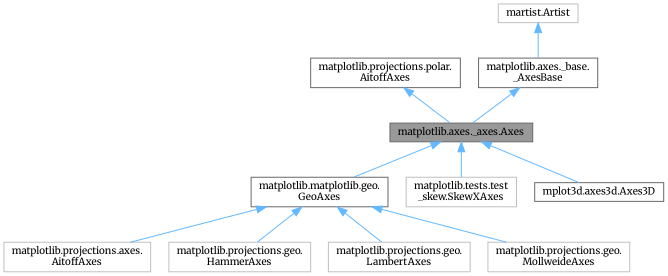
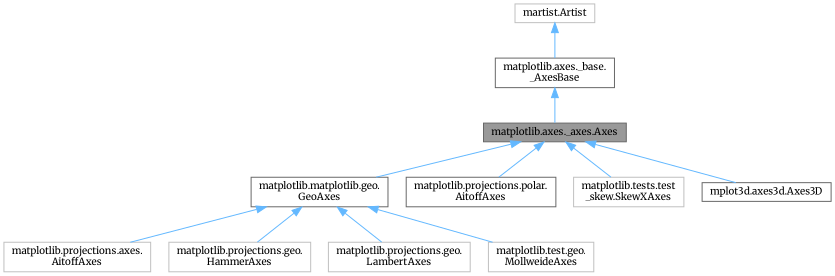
  digraph {
    fontname=Merriweather
    rankdir=TB
    node [color=grey75 fillcolor=white fontname=Merriweather fontsize=10 shape=box style=filled]
    edge [color=steelblue1 dir=back fontname=Merriweather fontsize=10 labelfontname=Helvetica labelfontsize=10 style=solid]
    n1 [color=gray40 fillcolor=grey60 fontcolor=black height=0.2 label="matplotlib.axes._axes.Axes" width=0.4]
    n2 [color=gray40 height=0.2 label="matplotlib.matplotlib.geo.\lGeoAxes" width=0.4]
    n3 [color=gray40 height=0.2 label="matplotlib.projections.polar.\lAitoffAxes" width=0.4]
    n4 [height=0.2 label="matplotlib.tests.test\l_skew.SkewXAxes" width=0.4]
    n5 [color=gray40 height=0.2 label="mplot3d.axes3d.Axes3D" width=0.4]
    n6 [height=0.2 label="matplotlib.projections.axes.\lAitoffAxes" width=0.4]
    n7 [height=0.2 label="matplotlib.projections.geo.\lHammerAxes" width=0.4]
    n8 [height=0.2 label="matplotlib.projections.geo.\lLambertAxes" width=0.4]
-   n9 [height=0.2 label="matplotlib.projections.geo.\lMollweideAxes" width=0.4]
+   n9 [height=0.2 label="matplotlib.test.geo.\lMollweideAxes" width=0.4]
    n10 [color=gray40 height=0.2 label="matplotlib.axes._base.\l_AxesBase" width=0.4]
    n11 [height=0.2 label="martist.Artist" width=0.4]
    n1 -> n2
-   n3 -> n1
+   n1 -> n3
    n1 -> n4
    n1 -> n5
    n2 -> n6
    n2 -> n7
    n2 -> n8
    n2 -> n9
    n10 -> n1
    n11 -> n10
  }
